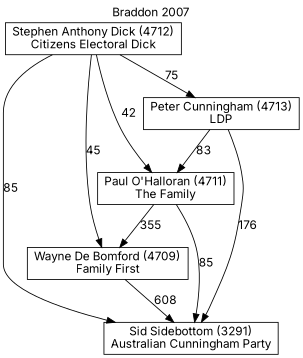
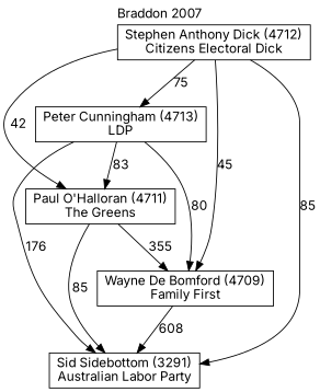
  digraph {
    fontname=Inter
    label="Braddon 2007"
    labelloc=t
    mclimit=10
    node [fontname=Inter shape=box]
    edge [fontname=Inter]
-   n1 [label="Sid Sidebottom (3291)\nAustralian Cunningham Party"]
-   n2 [label="Paul O'Halloran (4711)\nThe Family"]
+   n1 [label="Sid Sidebottom (3291)\nAustralian Labor Party"]
+   n2 [label="Paul O'Halloran (4711)\nThe Greens"]
    n3 [label="Wayne De Bomford (4709)\nFamily First"]
    n4 [label="Peter Cunningham (4713)\nLDP"]
    n5 [label="Stephen Anthony Dick (4712)\nCitizens Electoral Dick"]
    n2 -> n1 [label=85]
    n2 -> n3 [label=355]
    n3 -> n1 [label=608]
    n4 -> n1 [label=176]
    n4 -> n2 [label=83]
+   n4 -> n3 [label=80]
    n5 -> n1 [label=85]
    n5 -> n2 [label=42]
    n5 -> n3 [label=45]
    n5 -> n4 [label=75]
  }
